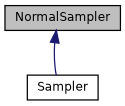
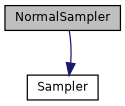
  digraph {
    node [color=black fontname=Helvetica fontsize=10 shape=record]
    n1 [fillcolor=grey75 fontcolor=black height=0.2 label=NormalSampler style=filled width=0.4]
    n2 [height=0.2 label=Sampler width=0.4]
-   n1 -> n2 [color=midnightblue dir=back fontname=Helvetica fontsize=10 labelfontname=Helvetica labelfontsize=10 style=solid]
+   n2 -> n1 [color=midnightblue dir=back fontname=Helvetica fontsize=10 labelfontname=Helvetica labelfontsize=10 style=solid]
  }
